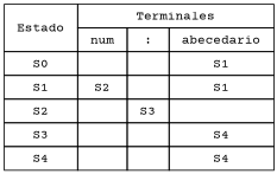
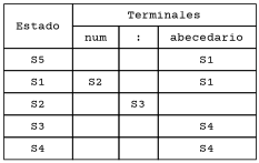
  digraph {
    rankdir=LR
    fontname="Courier Prime"
-   n1 [label=< <TABLE BORDER = "0" CELLBORDER = "1" CELLSPACING = "0" CELLPADDING = "4"><TR> <TD ROWSPAN = "2"> Estado </TD> <TD COLSPAN = "3"> Terminales </TD> </TR> <TR> <TD> num </TD> <TD> : </TD> <TD> abecedario </TD> </TR> <TR> <TD> S0 </TD> <TD>  </TD> <TD>  </TD> <TD> S1 </TD> </TR> <TR> <TD> S1 </TD> <TD> S2 </TD> <TD>  </TD> <TD> S1 </TD> </TR> <TR> <TD> S2 </TD> <TD>  </TD> <TD> S3 </TD> <TD>  </TD> </TR> <TR> <TD> S3 </TD> <TD>  </TD> <TD>  </TD> <TD> S4 </TD> </TR> <TR> <TD> S4 </TD> <TD>  </TD> <TD>  </TD> <TD> S4 </TD> </TR> </TABLE> > margin=0 shape=none fontname="Courier Prime"]
+   n1 [label=< <TABLE BORDER = "0" CELLBORDER = "1" CELLSPACING = "0" CELLPADDING = "4"><TR> <TD ROWSPAN = "2"> Estado </TD> <TD COLSPAN = "3"> Terminales </TD> </TR> <TR> <TD> num </TD> <TD> : </TD> <TD> abecedario </TD> </TR> <TR> <TD> S5 </TD> <TD>  </TD> <TD>  </TD> <TD> S1 </TD> </TR> <TR> <TD> S1 </TD> <TD> S2 </TD> <TD>  </TD> <TD> S1 </TD> </TR> <TR> <TD> S2 </TD> <TD>  </TD> <TD> S3 </TD> <TD>  </TD> </TR> <TR> <TD> S3 </TD> <TD>  </TD> <TD>  </TD> <TD> S4 </TD> </TR> <TR> <TD> S4 </TD> <TD>  </TD> <TD>  </TD> <TD> S4 </TD> </TR> </TABLE> > margin=0 shape=none fontname="Courier Prime"]
  }
